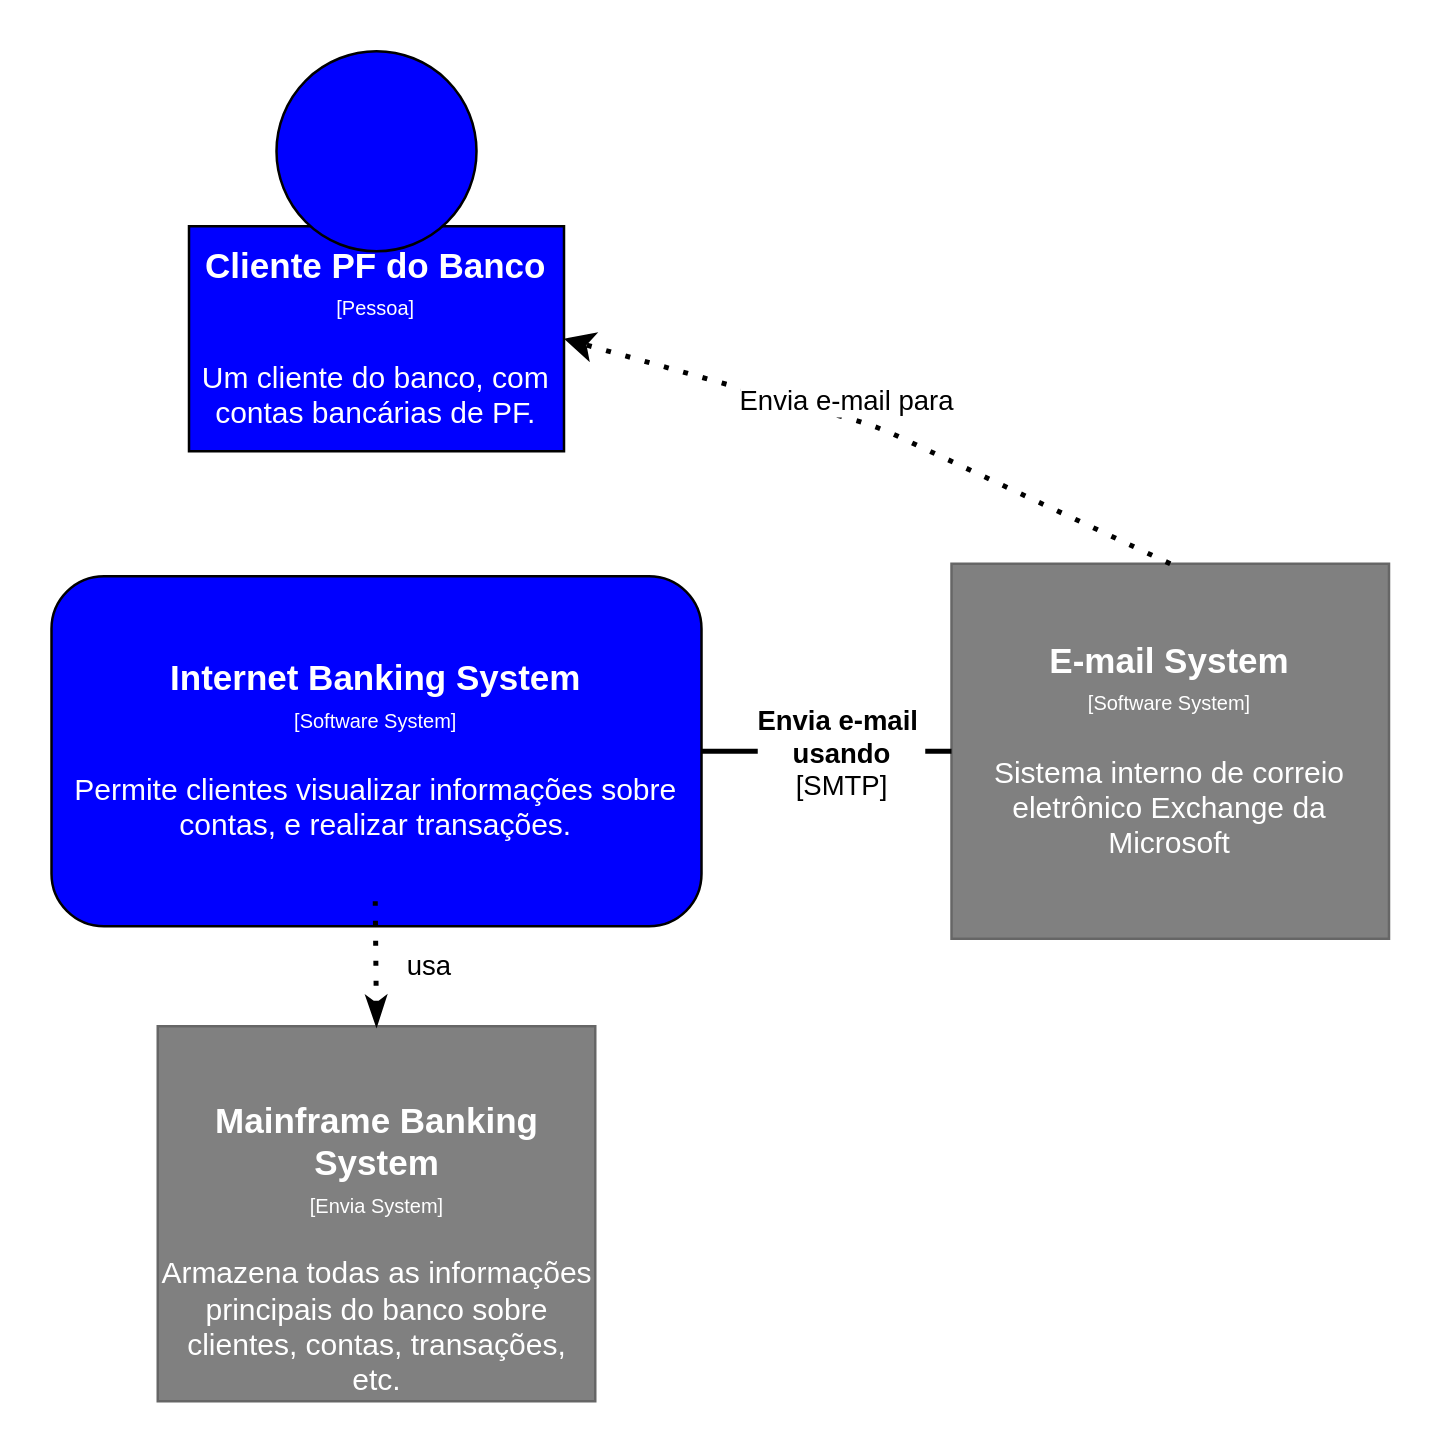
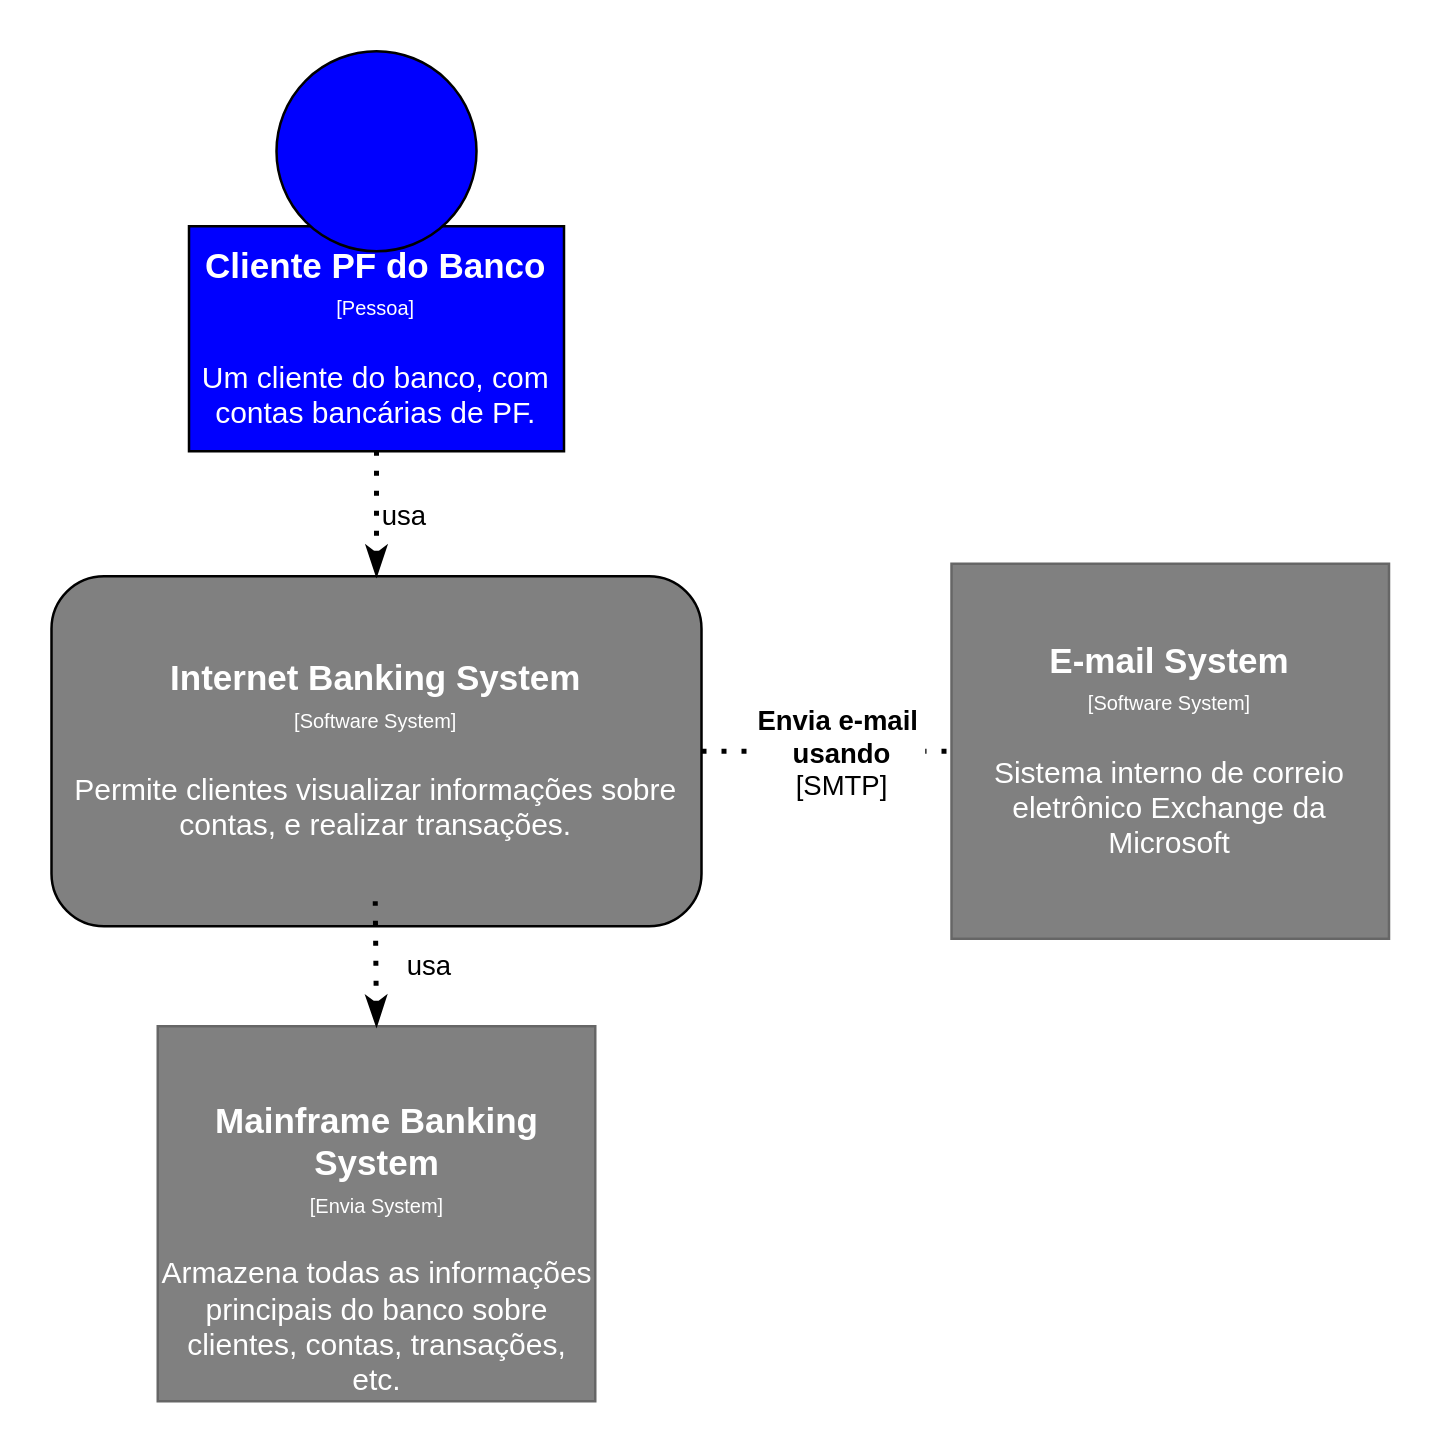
  <mxCell id="0" />
  <mxCell id="1" parent="0" />
  <mxCell id="2" value="" style="group" vertex="1" connectable="0" parent="1"><mxGeometry x="75" y="20" width="150" height="160" as="geometry" /></mxCell>
  <mxCell id="3" value="&lt;font color=&quot;#ffffff&quot;&gt;&lt;b&gt;&lt;font style=&quot;font-size: 14px&quot;&gt;Cliente PF do Banco&lt;/font&gt;&lt;/b&gt;&lt;br&gt;&lt;font style=&quot;font-size: 8px&quot;&gt;[Pessoa]&lt;/font&gt;&lt;br&gt;&lt;br&gt;Um cliente do banco, com contas bancárias de PF.&lt;/font&gt;" style="rounded=0;whiteSpace=wrap;html=1;fillColor=#0000FF;" vertex="1" parent="2"><mxGeometry y="70" width="150" height="90" as="geometry" /></mxCell>
  <mxCell id="4" value="" style="ellipse;whiteSpace=wrap;html=1;aspect=fixed;fillColor=#0000FF;" vertex="1" parent="2"><mxGeometry x="35" width="80" height="80" as="geometry" /></mxCell>
- <mxCell id="5" value="&lt;font color=&quot;#ffffff&quot;&gt;&lt;span style=&quot;font-size: 14px&quot;&gt;&lt;b&gt;Internet Banking System&lt;/b&gt;&lt;/span&gt;&lt;/font&gt;&lt;br style=&quot;color: rgb(255 , 255 , 255)&quot;&gt;&lt;font style=&quot;color: rgb(255 , 255 , 255) ; font-size: 8px&quot;&gt;[Software System]&lt;/font&gt;&lt;br style=&quot;color: rgb(255 , 255 , 255)&quot;&gt;&lt;br style=&quot;color: rgb(255 , 255 , 255)&quot;&gt;&lt;span style=&quot;color: rgb(255 , 255 , 255)&quot;&gt;Permite clientes visualizar informações sobre contas, e realizar transações.&lt;/span&gt;" style="rounded=1;whiteSpace=wrap;html=1;fillColor=#0000FF;" vertex="1" parent="1"><mxGeometry x="20" y="230" width="260" height="140" as="geometry" /></mxCell>
+ <mxCell id="5" value="&lt;font color=&quot;#ffffff&quot;&gt;&lt;span style=&quot;font-size: 14px&quot;&gt;&lt;b&gt;Internet Banking System&lt;/b&gt;&lt;/span&gt;&lt;/font&gt;&lt;br style=&quot;color: rgb(255 , 255 , 255)&quot;&gt;&lt;font style=&quot;color: rgb(255 , 255 , 255) ; font-size: 8px&quot;&gt;[Software System]&lt;/font&gt;&lt;br style=&quot;color: rgb(255 , 255 , 255)&quot;&gt;&lt;br style=&quot;color: rgb(255 , 255 , 255)&quot;&gt;&lt;span style=&quot;color: rgb(255 , 255 , 255)&quot;&gt;Permite clientes visualizar informações sobre contas, e realizar transações.&lt;/span&gt;" style="rounded=1;whiteSpace=wrap;html=1;fillColor=#808080;" vertex="1" parent="1"><mxGeometry x="20" y="230" width="260" height="140" as="geometry" /></mxCell>
  <mxCell id="6" value="&lt;font color=&quot;#ffffff&quot;&gt;&lt;span style=&quot;background-color: rgb(128 , 128 , 128)&quot;&gt;&lt;br&gt;&lt;br&gt;&lt;font style=&quot;font-family: &amp;#34;helvetica&amp;#34; ; font-size: 12px ; font-style: normal ; font-weight: 400 ; letter-spacing: normal ; text-align: center ; text-indent: 0px ; text-transform: none ; word-spacing: 0px&quot;&gt;&lt;span style=&quot;font-size: 14px&quot;&gt;&lt;b&gt;Mainframe Banking System&lt;/b&gt;&lt;/span&gt;&lt;/font&gt;&lt;br style=&quot;font-family: &amp;#34;helvetica&amp;#34; ; font-size: 12px ; font-style: normal ; font-weight: 400 ; letter-spacing: normal ; text-align: center ; text-indent: 0px ; text-transform: none ; word-spacing: 0px&quot;&gt;&lt;font style=&quot;font-family: &amp;#34;helvetica&amp;#34; ; font-style: normal ; font-weight: 400 ; letter-spacing: normal ; text-align: center ; text-indent: 0px ; text-transform: none ; word-spacing: 0px ; font-size: 8px&quot;&gt;[Envia System]&lt;/font&gt;&lt;br style=&quot;font-family: &amp;#34;helvetica&amp;#34; ; font-size: 12px ; font-style: normal ; font-weight: 400 ; letter-spacing: normal ; text-align: center ; text-indent: 0px ; text-transform: none ; word-spacing: 0px&quot;&gt;&lt;br style=&quot;font-family: &amp;#34;helvetica&amp;#34; ; font-size: 12px ; font-style: normal ; font-weight: 400 ; letter-spacing: normal ; text-align: center ; text-indent: 0px ; text-transform: none ; word-spacing: 0px&quot;&gt;&lt;span style=&quot;font-family: &amp;#34;helvetica&amp;#34; ; font-size: 12px ; font-style: normal ; font-weight: 400 ; letter-spacing: normal ; text-align: center ; text-indent: 0px ; text-transform: none ; word-spacing: 0px&quot;&gt;Armazena todas as informações principais do banco sobre clientes, contas, transações, etc.&lt;/span&gt;&lt;/span&gt;&lt;br&gt;&lt;/font&gt;" style="rounded=0;whiteSpace=wrap;html=1;strokeColor=#666666;fontColor=#333333;fillColor=#808080;" vertex="1" parent="1"><mxGeometry x="62.5" y="410" width="175" height="150" as="geometry" /></mxCell>
+ <mxCell id="7" value="" style="endArrow=none;dashed=1;html=1;dashPattern=1 3;strokeWidth=2;entryX=0.5;entryY=1;entryDx=0;entryDy=0;exitX=0.5;exitY=0;exitDx=0;exitDy=0;startArrow=classicThin;startFill=1;" edge="1" parent="1" source="5" target="3"><mxGeometry width="50" height="50" relative="1" as="geometry"><mxPoint x="130" y="240" as="sourcePoint" /><mxPoint x="180" y="190" as="targetPoint" /></mxGeometry></mxCell>
+ <mxCell id="8" value="usa" style="edgeLabel;html=1;align=center;verticalAlign=middle;resizable=0;points=[];" vertex="1" connectable="0" parent="7"><mxGeometry x="0.457" y="2" relative="1" as="geometry"><mxPoint x="12" y="11" as="offset" /></mxGeometry></mxCell>
  <mxCell id="9" value="" style="endArrow=none;dashed=1;html=1;dashPattern=1 3;strokeWidth=2;entryX=0.5;entryY=1;entryDx=0;entryDy=0;startArrow=classicThin;startFill=1;" edge="1" parent="1"><mxGeometry width="50" height="50" relative="1" as="geometry"><mxPoint x="150" y="410" as="sourcePoint" /><mxPoint x="149.5" y="360" as="targetPoint" /></mxGeometry></mxCell>
  <mxCell id="10" value="usa" style="edgeLabel;html=1;align=center;verticalAlign=middle;resizable=0;points=[];" vertex="1" connectable="0" parent="9"><mxGeometry x="0.457" y="2" relative="1" as="geometry"><mxPoint x="22.5" y="11" as="offset" /></mxGeometry></mxCell>
  <mxCell id="11" value="&lt;font color=&quot;#ffffff&quot;&gt;&lt;span style=&quot;background-color: rgb(128 , 128 , 128)&quot;&gt;&lt;font style=&quot;font-family: &amp;#34;helvetica&amp;#34; ; font-size: 12px ; font-style: normal ; font-weight: 400 ; letter-spacing: normal ; text-align: center ; text-indent: 0px ; text-transform: none ; word-spacing: 0px&quot;&gt;&lt;span style=&quot;font-size: 14px&quot;&gt;&lt;b&gt;E-mail System&lt;/b&gt;&lt;/span&gt;&lt;/font&gt;&lt;br style=&quot;font-family: &amp;#34;helvetica&amp;#34; ; font-size: 12px ; font-style: normal ; font-weight: 400 ; letter-spacing: normal ; text-align: center ; text-indent: 0px ; text-transform: none ; word-spacing: 0px&quot;&gt;&lt;font style=&quot;font-family: &amp;#34;helvetica&amp;#34; ; font-style: normal ; font-weight: 400 ; letter-spacing: normal ; text-align: center ; text-indent: 0px ; text-transform: none ; word-spacing: 0px ; font-size: 8px&quot;&gt;[Software System]&lt;/font&gt;&lt;br style=&quot;font-family: &amp;#34;helvetica&amp;#34; ; font-size: 12px ; font-style: normal ; font-weight: 400 ; letter-spacing: normal ; text-align: center ; text-indent: 0px ; text-transform: none ; word-spacing: 0px&quot;&gt;&lt;/span&gt;&lt;br&gt;Sistema interno de correio eletrônico Exchange da Microsoft&lt;br&gt;&lt;/font&gt;" style="rounded=0;whiteSpace=wrap;html=1;strokeColor=#666666;fontColor=#333333;fillColor=#808080;" vertex="1" parent="1"><mxGeometry x="380" y="225" width="175" height="150" as="geometry" /></mxCell>
- <mxCell id="12" value="" style="endArrow=none;dashed=0;html=1;dashPattern=1 3;strokeWidth=2;exitX=1;exitY=0.5;exitDx=0;exitDy=0;entryX=0;entryY=0.5;entryDx=0;entryDy=0;" edge="1" parent="1" source="5" target="11"><mxGeometry width="50" height="50" relative="1" as="geometry"><mxPoint x="130" y="430" as="sourcePoint" /><mxPoint x="380" y="310" as="targetPoint" /></mxGeometry></mxCell>
+ <mxCell id="12" value="" style="endArrow=none;dashed=1;html=1;dashPattern=1 3;strokeWidth=2;exitX=1;exitY=0.5;exitDx=0;exitDy=0;entryX=0;entryY=0.5;entryDx=0;entryDy=0;" edge="1" parent="1" source="5" target="11"><mxGeometry width="50" height="50" relative="1" as="geometry"><mxPoint x="130" y="430" as="sourcePoint" /><mxPoint x="380" y="310" as="targetPoint" /></mxGeometry></mxCell>
  <mxCell id="13" value="&lt;b&gt;Envia e-mail&amp;nbsp;&lt;br&gt;usando&lt;/b&gt;&lt;br&gt;[SMTP]" style="edgeLabel;html=1;align=center;verticalAlign=middle;resizable=0;points=[];" vertex="1" connectable="0" parent="12"><mxGeometry x="-0.376" y="2" relative="1" as="geometry"><mxPoint x="24.5" y="2" as="offset" /></mxGeometry></mxCell>
- <mxCell id="14" value="" style="endArrow=classic;dashed=1;html=1;dashPattern=1 3;strokeWidth=2;exitX=0.5;exitY=0;exitDx=0;exitDy=0;entryX=1;entryY=0.5;entryDx=0;entryDy=0;endFill=1;" edge="1" parent="1" source="11" target="3"><mxGeometry width="50" height="50" relative="1" as="geometry"><mxPoint x="130" y="260" as="sourcePoint" /><mxPoint x="180" y="210" as="targetPoint" /><Array as="points"><mxPoint x="350" y="170" /></Array></mxGeometry></mxCell>
- <mxCell id="15" value="Envia e-mail para" style="edgeLabel;html=1;align=center;verticalAlign=middle;resizable=0;points=[];" vertex="1" connectable="0" parent="14"><mxGeometry x="-0.149" y="1" relative="1" as="geometry"><mxPoint x="-29.67" y="-19.58" as="offset" /></mxGeometry></mxCell>
